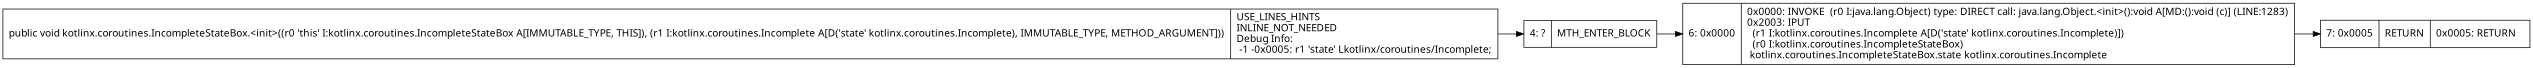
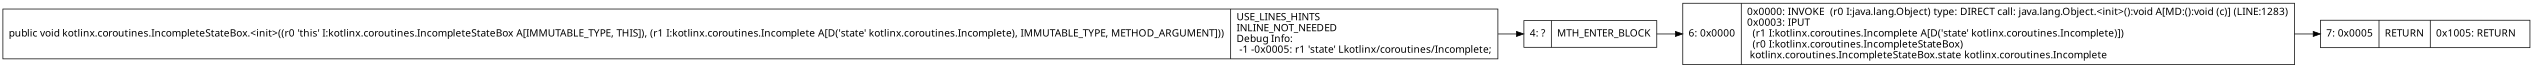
  digraph {
    fontname="Noto Sans"
    rankdir=LR
    node [fontname="Noto Sans" shape=record]
    edge [fontname="Noto Sans"]
    n1 [label="{4\:\ ?|MTH_ENTER_BLOCK\l}"]
-   n2 [label="{6\:\ 0x0000|0x0000: INVOKE  (r0 I:java.lang.Object) type: DIRECT call: java.lang.Object.\<init\>():void A[MD:():void (c)] (LINE:1283)\l0x2003: IPUT  \l  (r1 I:kotlinx.coroutines.Incomplete A[D('state' kotlinx.coroutines.Incomplete)])\l  (r0 I:kotlinx.coroutines.IncompleteStateBox)\l kotlinx.coroutines.IncompleteStateBox.state kotlinx.coroutines.Incomplete \l}"]
-   n3 [label="{7\:\ 0x0005|RETURN\l|0x0005: RETURN   \l}"]
+   n2 [label="{6\:\ 0x0000|0x0000: INVOKE  (r0 I:java.lang.Object) type: DIRECT call: java.lang.Object.\<init\>():void A[MD:():void (c)] (LINE:1283)\l0x0003: IPUT  \l  (r1 I:kotlinx.coroutines.Incomplete A[D('state' kotlinx.coroutines.Incomplete)])\l  (r0 I:kotlinx.coroutines.IncompleteStateBox)\l kotlinx.coroutines.IncompleteStateBox.state kotlinx.coroutines.Incomplete \l}"]
+   n3 [label="{7\:\ 0x0005|RETURN\l|0x1005: RETURN   \l}"]
    n4 [label="{public void kotlinx.coroutines.IncompleteStateBox.\<init\>((r0 'this' I:kotlinx.coroutines.IncompleteStateBox A[IMMUTABLE_TYPE, THIS]), (r1 I:kotlinx.coroutines.Incomplete A[D('state' kotlinx.coroutines.Incomplete), IMMUTABLE_TYPE, METHOD_ARGUMENT]))  | USE_LINES_HINTS\lINLINE_NOT_NEEDED\lDebug Info:\l  \-1 \-0x0005: r1 'state' Lkotlinx\/coroutines\/Incomplete;\l}"]
    n1 -> n2
    n2 -> n3
    n4 -> n1
  }
